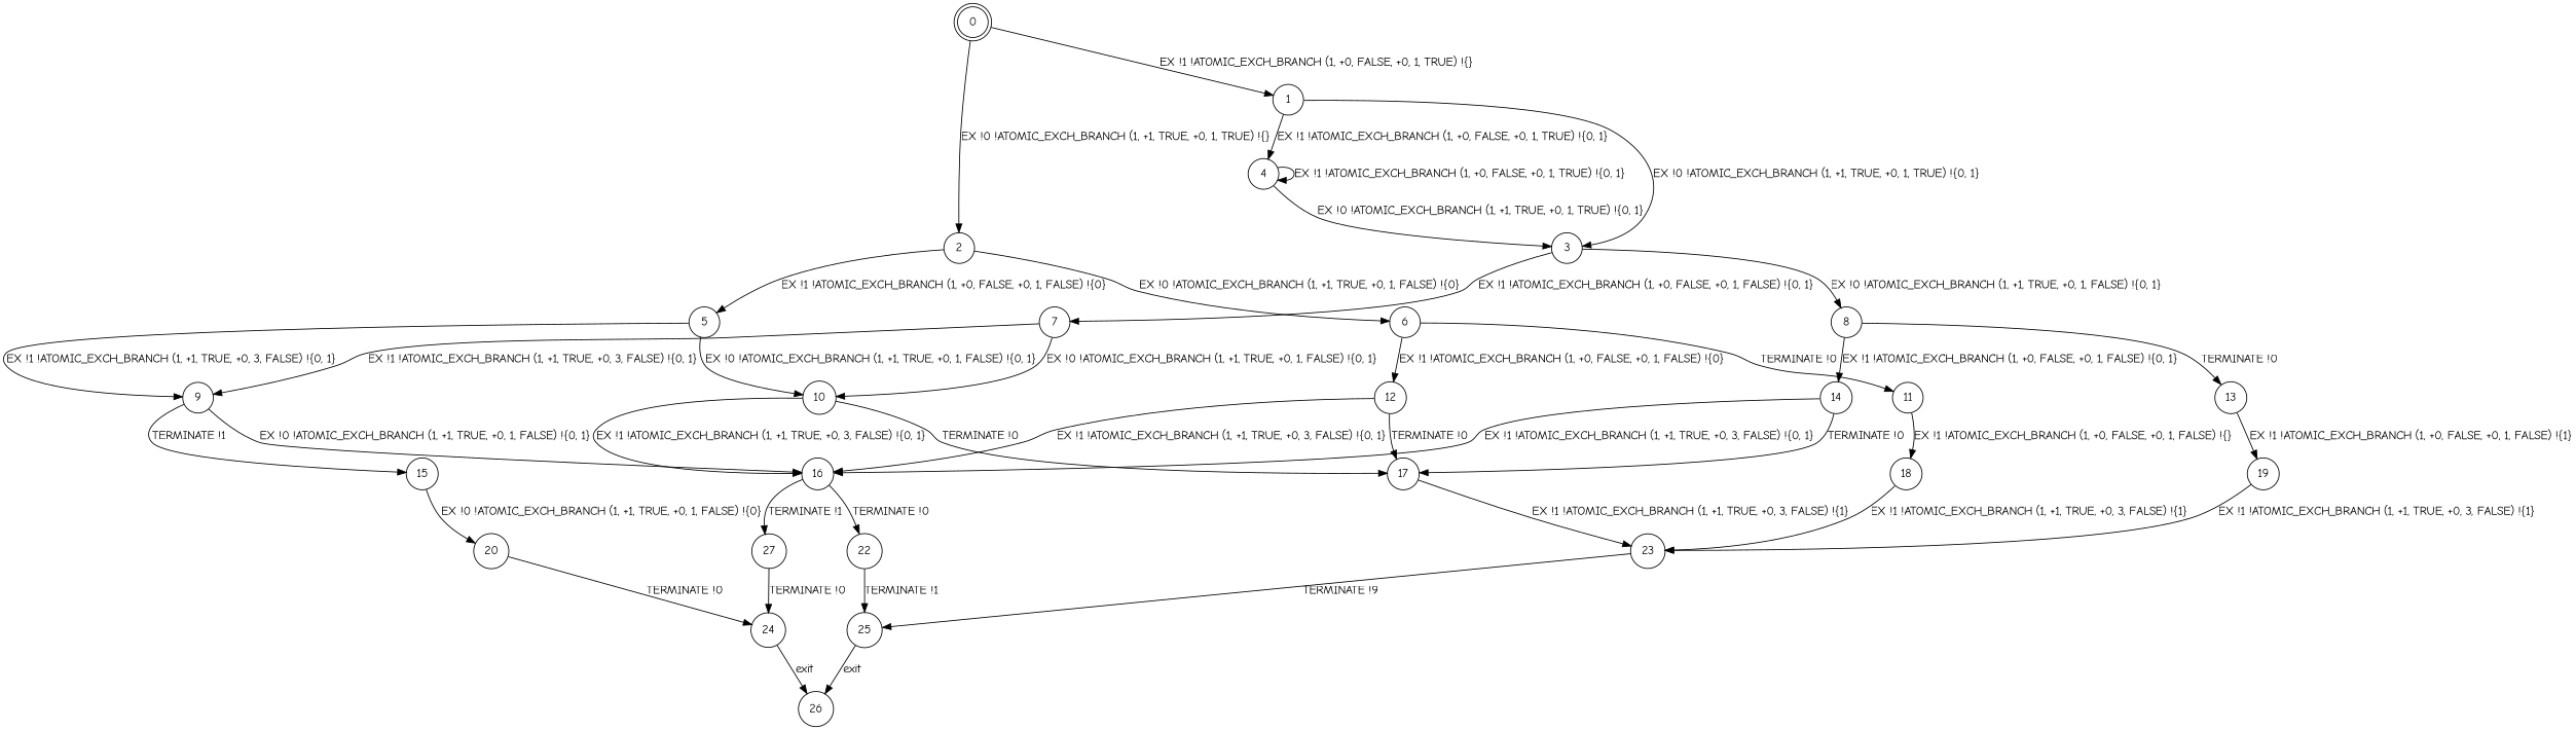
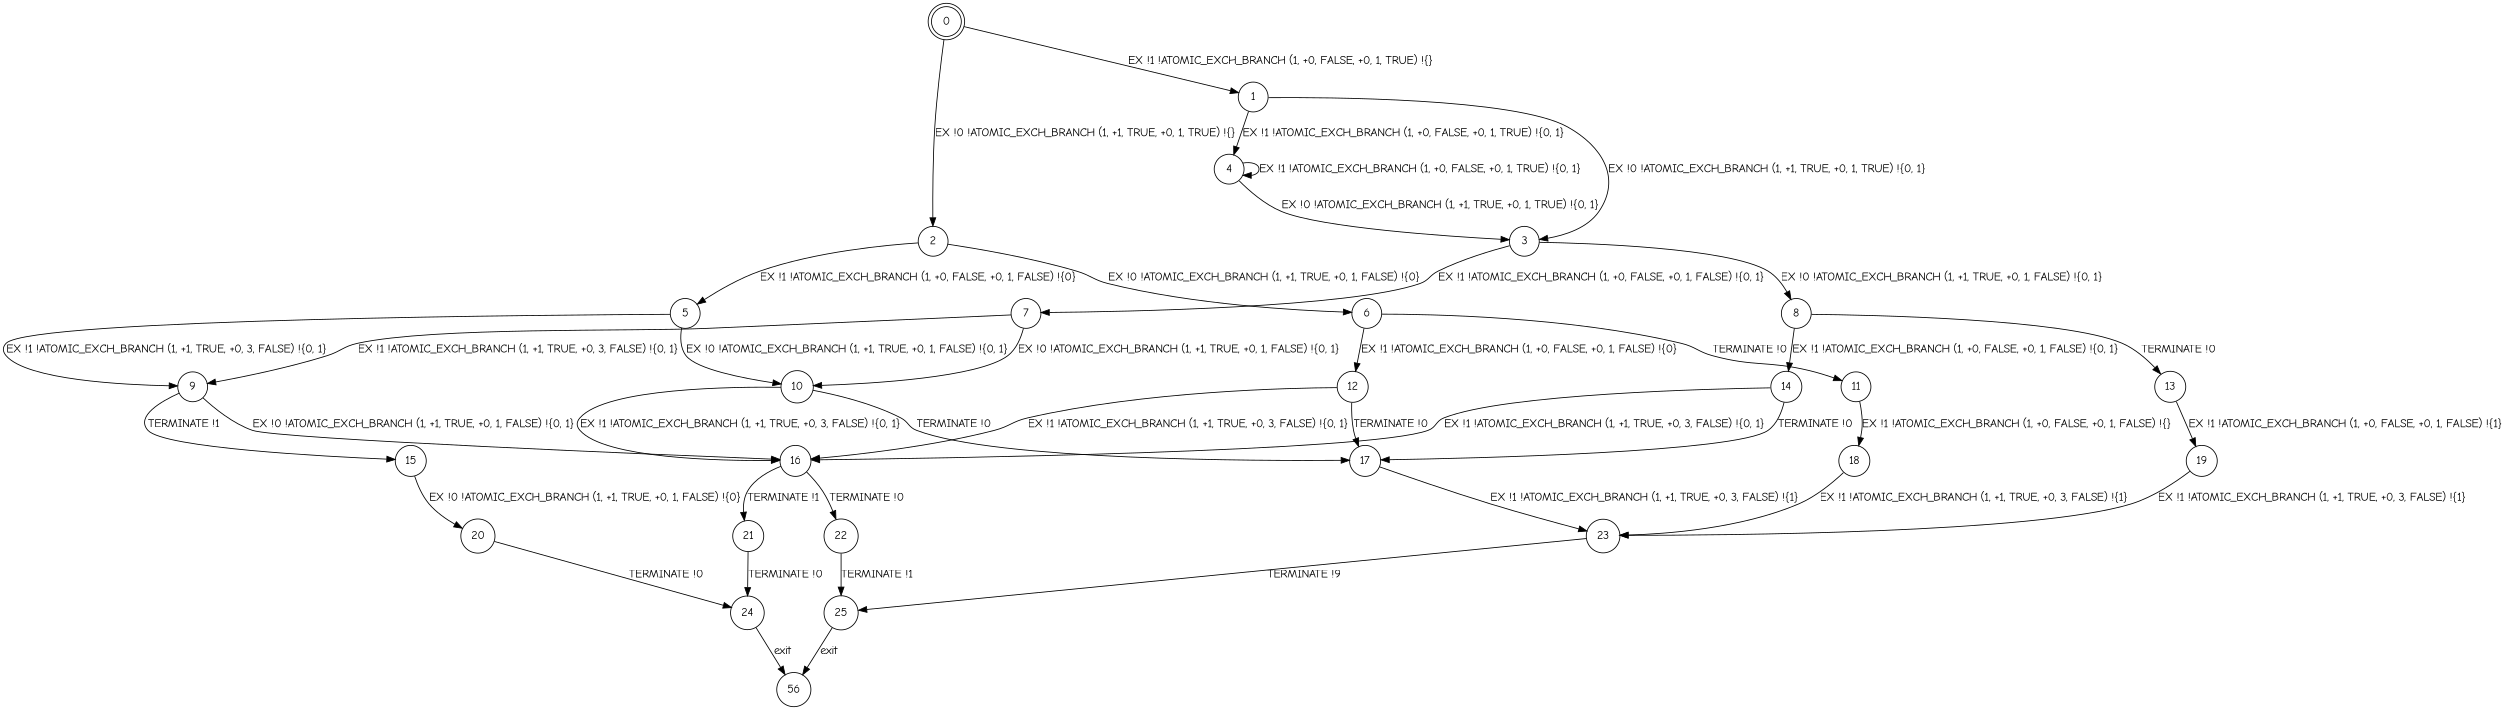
  digraph {
    fontname="Comic Neue"
    node [fontname="Comic Neue" shape=circle]
    edge [fontname="Comic Neue"]
    0 [peripheries=2]
    1
    2
    3
    4
    5
    6
    7
    8
    9
    10
    11
    12
    13
    14
    15
    16
    17
    18
    19
    20
-   21 [label=27]
+   21
    22
    23
    24
    25
-   26
+   26 [label=56]
    0 -> 1 [label="EX !1 !ATOMIC_EXCH_BRANCH (1, +0, FALSE, +0, 1, TRUE) !{}"]
    0 -> 2 [label="EX !0 !ATOMIC_EXCH_BRANCH (1, +1, TRUE, +0, 1, TRUE) !{}"]
    1 -> 3 [label="EX !0 !ATOMIC_EXCH_BRANCH (1, +1, TRUE, +0, 1, TRUE) !{0, 1}"]
    1 -> 4 [label="EX !1 !ATOMIC_EXCH_BRANCH (1, +0, FALSE, +0, 1, TRUE) !{0, 1}"]
    2 -> 5 [label="EX !1 !ATOMIC_EXCH_BRANCH (1, +0, FALSE, +0, 1, FALSE) !{0}"]
    2 -> 6 [label="EX !0 !ATOMIC_EXCH_BRANCH (1, +1, TRUE, +0, 1, FALSE) !{0}"]
    3 -> 7 [label="EX !1 !ATOMIC_EXCH_BRANCH (1, +0, FALSE, +0, 1, FALSE) !{0, 1}"]
    3 -> 8 [label="EX !0 !ATOMIC_EXCH_BRANCH (1, +1, TRUE, +0, 1, FALSE) !{0, 1}"]
    4 -> 3 [label="EX !0 !ATOMIC_EXCH_BRANCH (1, +1, TRUE, +0, 1, TRUE) !{0, 1}"]
    4 -> 4 [label="EX !1 !ATOMIC_EXCH_BRANCH (1, +0, FALSE, +0, 1, TRUE) !{0, 1}"]
    5 -> 9 [label="EX !1 !ATOMIC_EXCH_BRANCH (1, +1, TRUE, +0, 3, FALSE) !{0, 1}"]
    5 -> 10 [label="EX !0 !ATOMIC_EXCH_BRANCH (1, +1, TRUE, +0, 1, FALSE) !{0, 1}"]
    6 -> 11 [label="TERMINATE !0"]
    6 -> 12 [label="EX !1 !ATOMIC_EXCH_BRANCH (1, +0, FALSE, +0, 1, FALSE) !{0}"]
    7 -> 9 [label="EX !1 !ATOMIC_EXCH_BRANCH (1, +1, TRUE, +0, 3, FALSE) !{0, 1}"]
    7 -> 10 [label="EX !0 !ATOMIC_EXCH_BRANCH (1, +1, TRUE, +0, 1, FALSE) !{0, 1}"]
    8 -> 13 [label="TERMINATE !0"]
    8 -> 14 [label="EX !1 !ATOMIC_EXCH_BRANCH (1, +0, FALSE, +0, 1, FALSE) !{0, 1}"]
    9 -> 15 [label="TERMINATE !1"]
    9 -> 16 [label="EX !0 !ATOMIC_EXCH_BRANCH (1, +1, TRUE, +0, 1, FALSE) !{0, 1}"]
    10 -> 16 [label="EX !1 !ATOMIC_EXCH_BRANCH (1, +1, TRUE, +0, 3, FALSE) !{0, 1}"]
    10 -> 17 [label="TERMINATE !0"]
    11 -> 18 [label="EX !1 !ATOMIC_EXCH_BRANCH (1, +0, FALSE, +0, 1, FALSE) !{}"]
    12 -> 16 [label="EX !1 !ATOMIC_EXCH_BRANCH (1, +1, TRUE, +0, 3, FALSE) !{0, 1}"]
    12 -> 17 [label="TERMINATE !0"]
    13 -> 19 [label="EX !1 !ATOMIC_EXCH_BRANCH (1, +0, FALSE, +0, 1, FALSE) !{1}"]
    14 -> 16 [label="EX !1 !ATOMIC_EXCH_BRANCH (1, +1, TRUE, +0, 3, FALSE) !{0, 1}"]
    14 -> 17 [label="TERMINATE !0"]
    15 -> 20 [label="EX !0 !ATOMIC_EXCH_BRANCH (1, +1, TRUE, +0, 1, FALSE) !{0}"]
    16 -> 21 [label="TERMINATE !1"]
    16 -> 22 [label="TERMINATE !0"]
    17 -> 23 [label="EX !1 !ATOMIC_EXCH_BRANCH (1, +1, TRUE, +0, 3, FALSE) !{1}"]
    18 -> 23 [label="EX !1 !ATOMIC_EXCH_BRANCH (1, +1, TRUE, +0, 3, FALSE) !{1}"]
    19 -> 23 [label="EX !1 !ATOMIC_EXCH_BRANCH (1, +1, TRUE, +0, 3, FALSE) !{1}"]
    20 -> 24 [label="TERMINATE !0"]
    21 -> 24 [label="TERMINATE !0"]
    22 -> 25 [label="TERMINATE !1"]
    23 -> 25 [label="TERMINATE !9"]
    24 -> 26 [label=exit]
    25 -> 26 [label=exit]
  }
